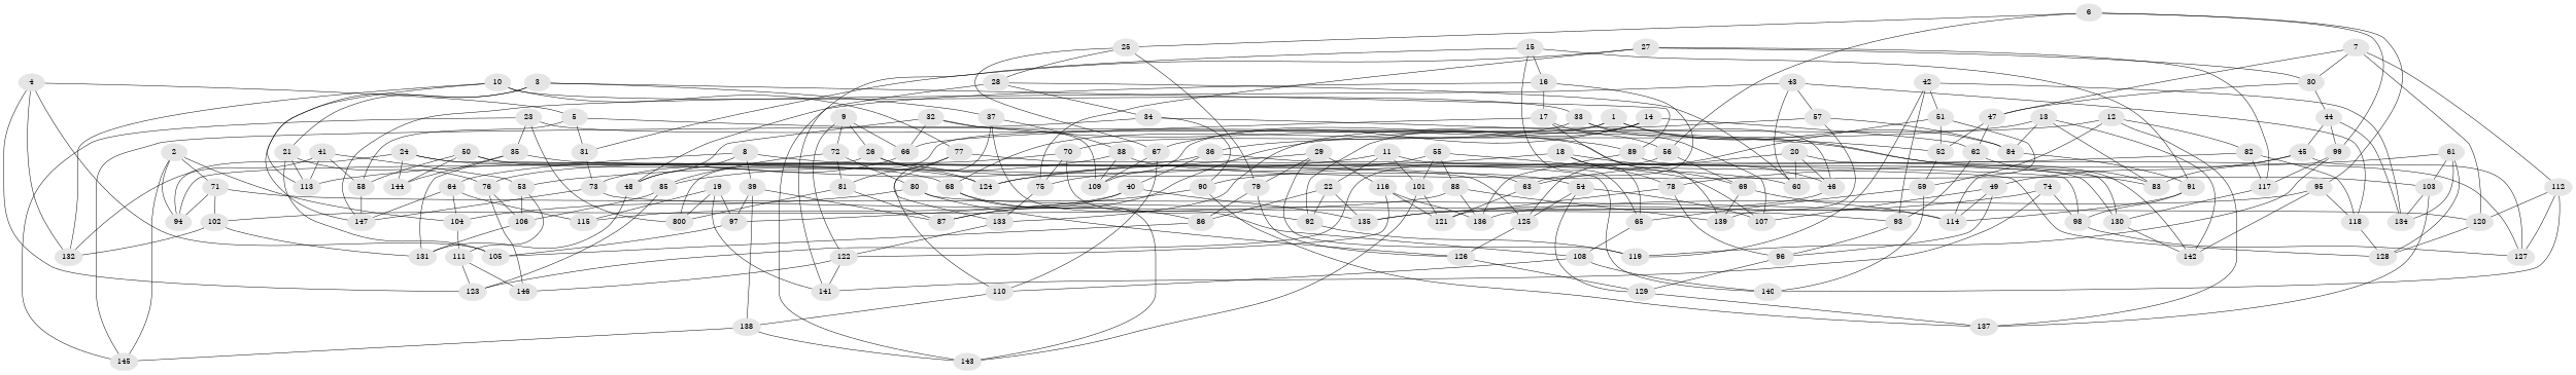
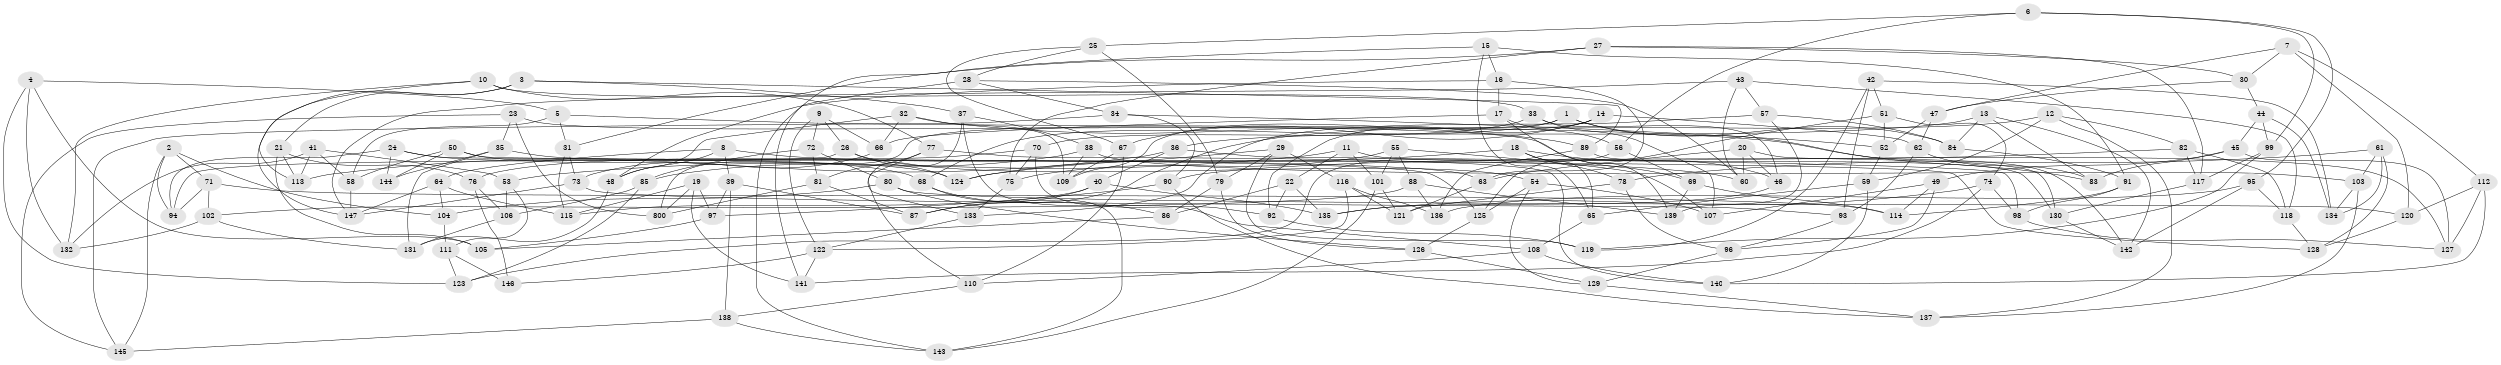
  graph {
    node [color=gray90 style=filled]
    1
    68
    84
    n4 [label=800]
    142
    86
    143
    91
    2
    71
    94
    104
    145
    114
    102
    111
    3
    21
    37
    89
    147
    105
    113
    76
    38
    108
    110
    130
    136
    4
    5
    123
    132
    31
    58
    83
    115
    73
    6
    25
    56
    95
    99
    67
    28
    79
    69
    118
    117
    119
    7
    30
    47
    112
    120
    44
    62
    52
    127
    140
    128
    8
    39
    48
    60
    64
    87
    97
    138
    131
    9
    26
    66
    72
    122
    124
    54
    85
    80
    81
    141
    146
    10
    33
    77
    46
    70
    107
    133
    11
    22
    53
    101
    92
    135
    106
    121
    12
    59
    82
    137
    65
    90
    13
    36
    40
    98
    14
    109
    93
    15
    16
    17
    63
    139
    18
    78
    96
    19
    20
    23
    35
    144
    24
    125
    126
    34
    129
    27
    75
    29
    116
    134
    45
    32
    103
    41
    42
    51
    74
    43
    57
    49
    50
    55
    88
    61
    1 -- 68
    1 -- 84
    1 -- n4
    1 -- 142
    68 -- 86
    68 -- 143
    84 -- 91
    86 -- 105
    91 -- 114
    91 -- 98
    2 -- 71
    2 -- 94
    2 -- 104
    2 -- 145
    71 -- 94
    71 -- 114
    71 -- 102
    104 -- 111
    102 -- 132
    102 -- 131
    111 -- 123
    111 -- 146
    3 -- 21
    3 -- 37
    3 -- 89
    3 -- 147
    21 -- 105
    21 -- 113
    21 -- 76
    37 -- 38
    37 -- 108
    37 -- 110
    89 -- 130
    89 -- 136
    76 -- 146
    76 -- 106
    38 -- 85
    38 -- 109
    38 -- 103
    108 -- 110
    108 -- 140
    110 -- 138
    130 -- 142
    4 -- 105
    4 -- 5
    4 -- 123
    4 -- 132
    5 -- 31
    5 -- 58
    5 -- 83
+   31 -- 115
    31 -- 73
    58 -- 147
    73 -- 147
    73 -- 93
    6 -- 25
    6 -- 56
    6 -- 95
    6 -- 99
    25 -- 67
    25 -- 28
    25 -- 79
    56 -- 123
    56 -- 69
    95 -- 142
    95 -- 136
    95 -- 118
    99 -- 117
    99 -- 119
    67 -- 110
    67 -- 109
    28 -- 143
    28 -- 60
    28 -- 34
    79 -- 86
    79 -- 126
    69 -- 114
    69 -- 139
    118 -- 128
    117 -- 130
    7 -- 30
    7 -- 47
    7 -- 112
    7 -- 120
    30 -- 47
    30 -- 44
    47 -- 62
    47 -- 52
    112 -- 120
    112 -- 127
    112 -- 140
    120 -- 128
    44 -- 99
    44 -- 134
    44 -- 45
    62 -- 83
    62 -- 93
    52 -- 59
    8 -- 39
    8 -- 48
    8 -- 60
    8 -- 64
    39 -- 87
    39 -- 97
    39 -- 138
    48 -- 131
    64 -- 104
    64 -- 147
    64 -- 115
    97 -- 105
    138 -- 143
    138 -- 145
    9 -- 26
    9 -- 66
    9 -- 72
    9 -- 122
    26 -- 94
    26 -- 124
    26 -- 54
    66 -- 73
    72 -- 85
    72 -- 80
    72 -- 81
    122 -- 141
    122 -- 146
    54 -- 107
    54 -- 125
    54 -- 129
    85 -- 123
    85 -- 106
    80 -- 104
    80 -- 120
    80 -- 126
    81 -- n4
    81 -- 87
    10 -- 113
    10 -- 132
    10 -- 33
    10 -- 77
    33 -- 46
    33 -- 70
    33 -- 107
    77 -- 140
    77 -- 81
    77 -- 133
    46 -- 135
    70 -- 76
    70 -- 92
    70 -- 75
    133 -- 122
    11 -- 127
    11 -- 22
    11 -- 53
    11 -- 101
    22 -- 86
    22 -- 92
    22 -- 135
    53 -- 111
    53 -- 106
    101 -- 143
    101 -- 121
    92 -- 119
    106 -- 131
    12 -- 87
    12 -- 59
    12 -- 82
    12 -- 137
    59 -- 140
    59 -- 65
    82 -- 118
    82 -- 117
    82 -- 90
    65 -- 108
    90 -- 97
    90 -- 137
    13 -- 84
    13 -- 142
    13 -- 83
    13 -- 36
    36 -- 113
    36 -- 40
    36 -- 98
    40 -- 115
    40 -- 87
    40 -- 135
    98 -- 127
    14 -- 67
    14 -- 62
    14 -- 92
    14 -- 109
    93 -- 96
    15 -- 91
    15 -- 141
    15 -- 65
    15 -- 16
    16 -- 48
    16 -- 17
    16 -- 63
    17 -- 56
    17 -- 66
    17 -- 139
    63 -- 121
    18 -- 124
    18 -- 46
    18 -- 65
    18 -- 78
    78 -- 121
    78 -- 96
    96 -- 129
    19 -- n4
    19 -- 115
    19 -- 97
    19 -- 141
    20 -- 130
    20 -- 60
    20 -- 46
    20 -- 63
    23 -- n4
    23 -- 145
    23 -- 69
    23 -- 35
    35 -- 131
    35 -- 63
    35 -- 144
    24 -- 68
    24 -- 94
    24 -- 144
    24 -- 125
    125 -- 126
    126 -- 129
    34 -- 145
    34 -- 52
    34 -- 90
    129 -- 137
    27 -- 31
    27 -- 117
    27 -- 30
    27 -- 75
    75 -- 133
    29 -- 79
    29 -- 119
    29 -- 124
    29 -- 116
    116 -- 136
    116 -- 122
    116 -- 121
    45 -- 83
    45 -- 127
    45 -- 49
    32 -- 89
    32 -- 48
    32 -- 66
    32 -- 109
    103 -- 137
    103 -- 134
    41 -- 113
    41 -- 132
    41 -- 58
    41 -- 53
    42 -- 119
    42 -- 93
    42 -- 134
    42 -- 51
    51 -- 52
    51 -- 125
-   51 -- 114
+   51 -- 74
    74 -- 141
    74 -- 135
    74 -- 98
    43 -- 147
    43 -- 118
    43 -- 60
    43 -- 57
    57 -- 84
    57 -- 133
    57 -- 139
    49 -- 114
    49 -- 107
    49 -- 96
    50 -- 58
    50 -- 128
    50 -- 124
    50 -- 144
    55 -- 107
    55 -- 101
    55 -- 75
    55 -- 88
    88 -- 102
    88 -- 136
    88 -- 139
    61 -- 128
    61 -- 78
    61 -- 134
    61 -- 103
  }
